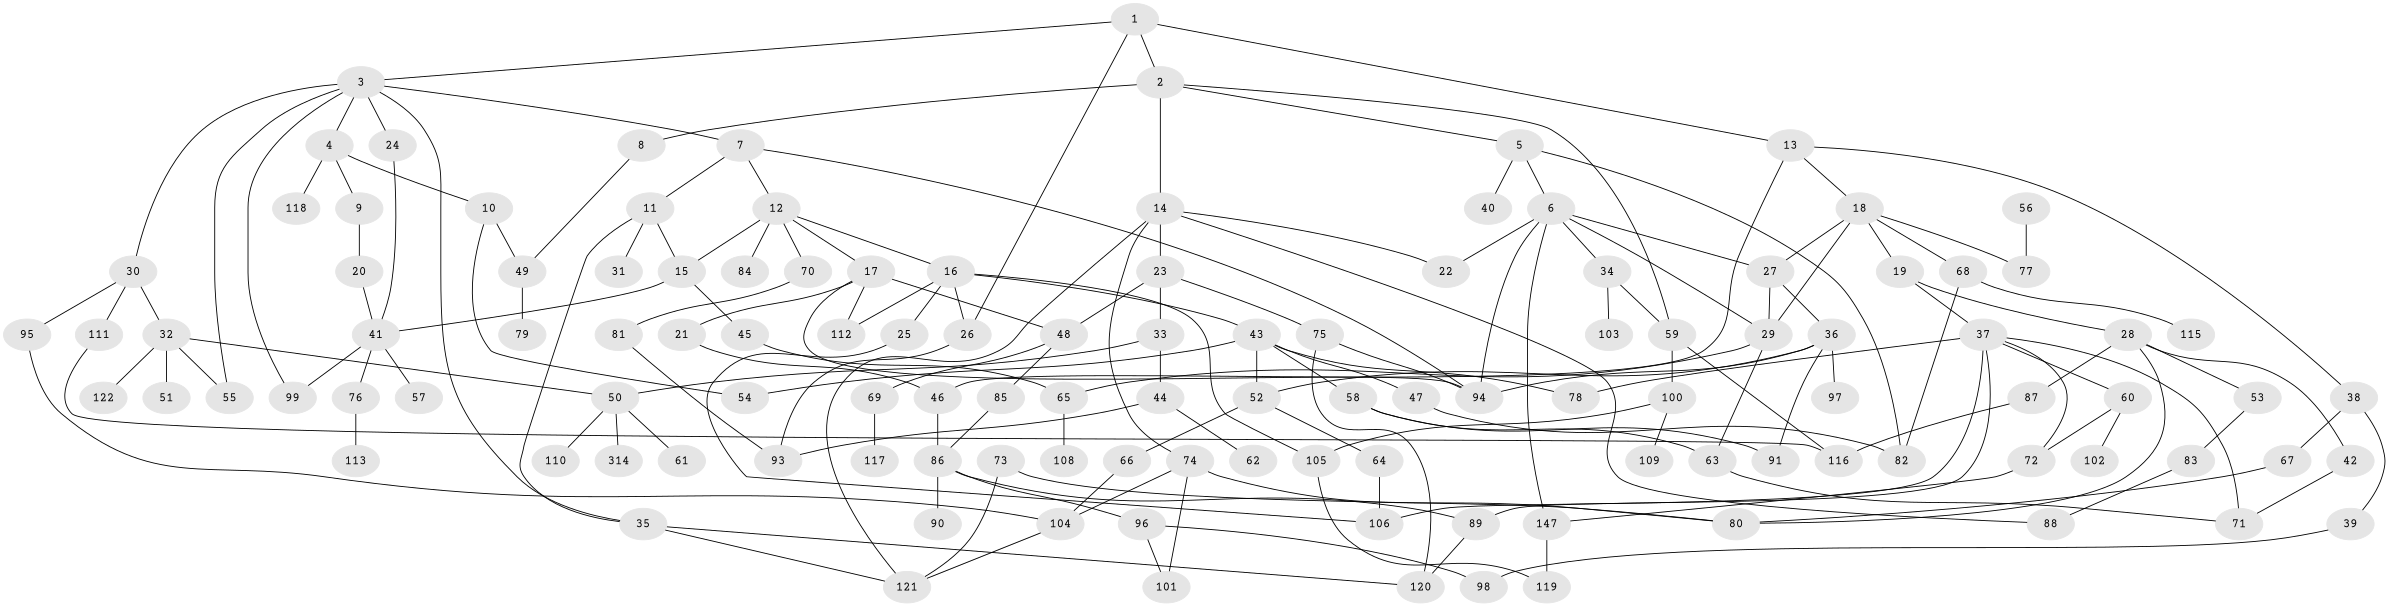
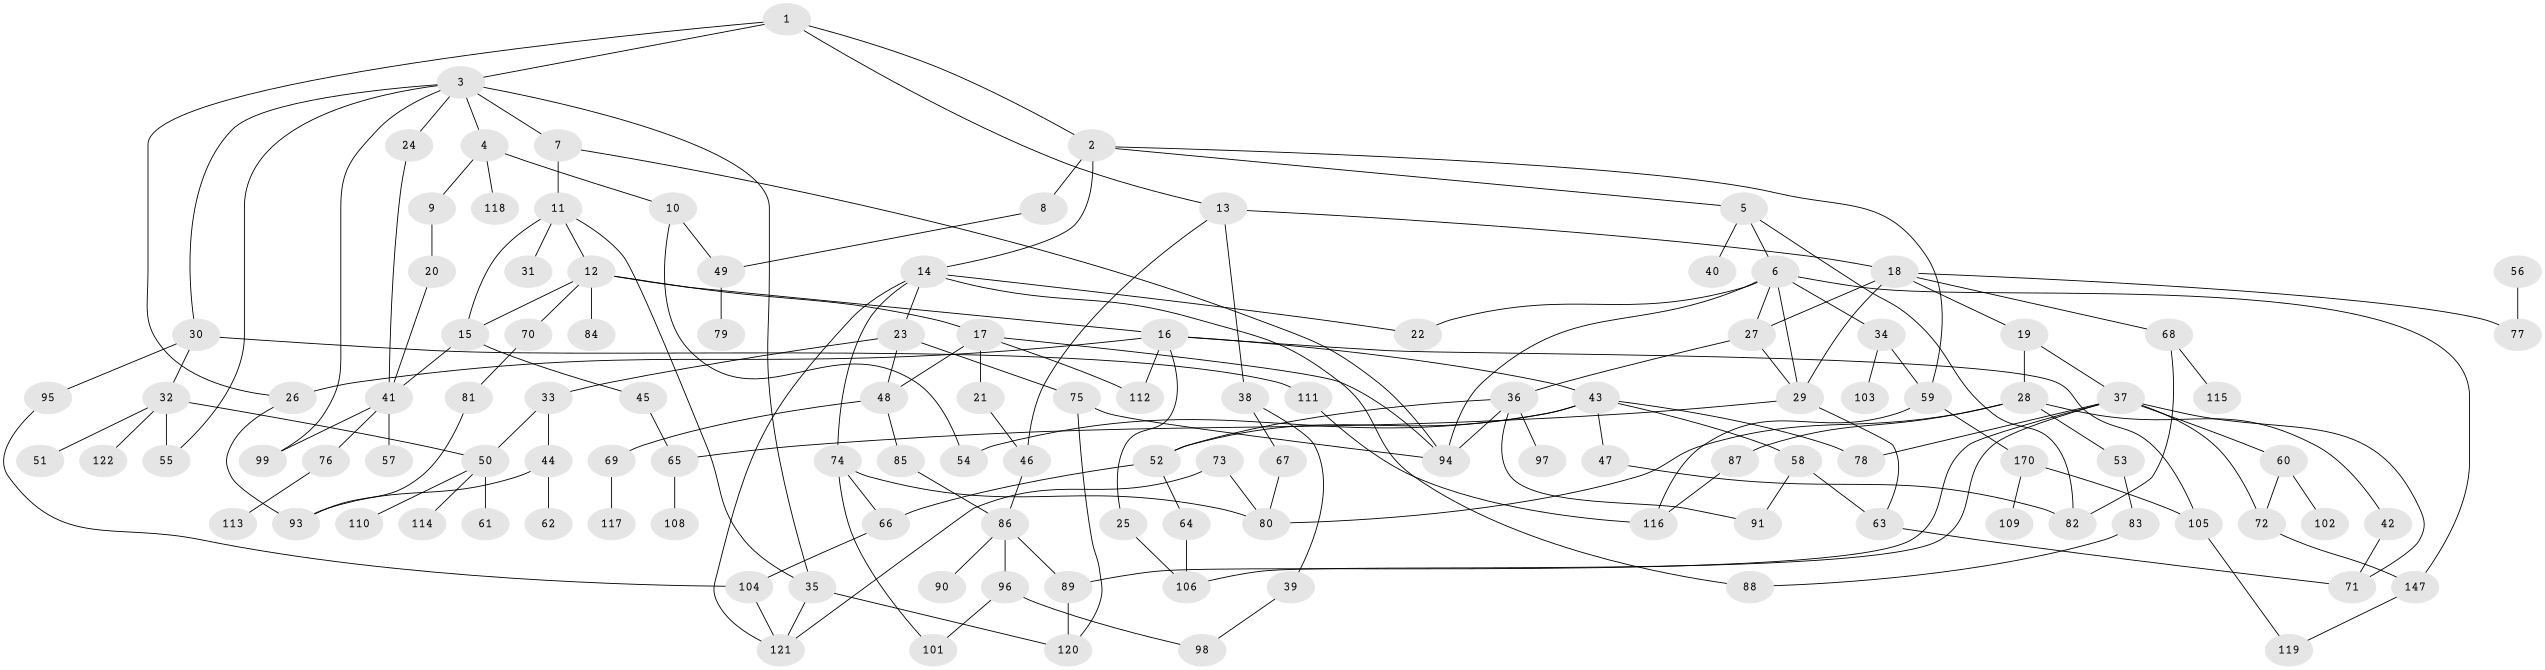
  graph {
    fontname="Courier Prime"
    node [color=gray90 fontname="Courier Prime" style=filled]
    edge [fontname="Courier Prime"]
    1
    2
    3
    13
    26
    5
    8
    14
    59
    4
    7
    24
    30
    35
    99
    55
    18
    38
    46
    93
    6
    40
    82
    49
    22
    23
    74
    88
    121
-   100
+   100 [label=170]
    116
    9
    10
    118
    94
    11
    41
    32
    95
    111
    33
    50
    44
    120
    20
    54
    27
    29
    34
    n50 [label=147]
    36
    65
    63
    103
    119
    12
    15
    31
    79
    73
    80
    16
    17
    70
    84
    45
    25
    43
    105
    112
    21
    48
    81
    19
    68
    77
    39
    67
    86
    75
    104
    101
    57
    76
    106
    52
    78
    47
    58
    69
    85
    28
    37
    115
    42
    53
    87
    91
    97
    56
    60
    71
    72
    89
    83
    108
    90
    96
    51
    122
    61
    110
-   114 [label=314]
+   114
    62
    64
    66
    102
    98
    113
    117
    109
    1 -- 2
    1 -- 3
    1 -- 13
    1 -- 26
    2 -- 5
    2 -- 8
    2 -- 14
    2 -- 59
    3 -- 4
    3 -- 7
    3 -- 24
    3 -- 30
    3 -- 35
    3 -- 99
    3 -- 55
    13 -- 18
    13 -- 38
    13 -- 46
    26 -- 93
    5 -- 6
    5 -- 40
    5 -- 82
    8 -- 49
    14 -- 22
    14 -- 23
    14 -- 74
    14 -- 88
    14 -- 121
    59 -- 100
    59 -- 116
    4 -- 9
    4 -- 10
    4 -- 118
    7 -- 94
    7 -- 11
    24 -- 41
    30 -- 32
    30 -- 95
    30 -- 111
    35 -- 121
    35 -- 120
    18 -- 27
    18 -- 29
    18 -- 19
    18 -- 68
    18 -- 77
    38 -- 39
    38 -- 67
    46 -- 86
    6 -- 22
    6 -- 94
    6 -- 27
    6 -- 29
    6 -- 34
    6 -- n50
    49 -- 79
    23 -- 33
    23 -- 48
    23 -- 75
    74 -- 80
-   74 -- 104
+   74 -- 66
    74 -- 101
    100 -- 105
    100 -- 109
    9 -- 20
    10 -- 49
    10 -- 54
    11 -- 35
-   7 -- 12
+   11 -- 12
    11 -- 15
    11 -- 31
    41 -- 99
    41 -- 57
    41 -- 76
    32 -- 55
    32 -- 50
    32 -- 51
    32 -- 122
    95 -- 104
    111 -- 116
    33 -- 50
    33 -- 44
    50 -- 61
    50 -- 110
    50 -- 114
    44 -- 93
    44 -- 62
    20 -- 41
    27 -- 29
    27 -- 36
    29 -- 65
    29 -- 63
    34 -- 59
    34 -- 103
    n50 -- 119
    36 -- 94
    36 -- 52
    36 -- 91
    36 -- 97
    65 -- 108
    63 -- 71
    12 -- 15
    12 -- 16
    12 -- 17
    12 -- 70
    12 -- 84
    15 -- 41
    15 -- 45
    73 -- 121
    73 -- 80
    16 -- 26
    16 -- 25
    16 -- 43
    16 -- 105
    16 -- 112
    17 -- 94
    17 -- 112
    17 -- 21
    17 -- 48
    70 -- 81
    45 -- 65
    25 -- 106
    43 -- 54
    43 -- 52
    43 -- 78
    43 -- 47
    43 -- 58
    105 -- 119
    21 -- 46
    48 -- 69
    48 -- 85
    81 -- 93
    19 -- 28
    19 -- 37
    68 -- 82
    68 -- 115
    39 -- 98
    67 -- 80
    86 -- 89
    86 -- 90
    86 -- 96
    75 -- 94
    75 -- 120
    104 -- 121
    76 -- 113
    52 -- 64
    52 -- 66
    47 -- 82
    58 -- 63
    58 -- 91
    69 -- 117
    85 -- 86
    28 -- 80
    28 -- 42
    28 -- 53
    28 -- 87
    37 -- 106
    37 -- 78
    37 -- 60
    37 -- 71
    37 -- 72
    37 -- 89
    42 -- 71
    53 -- 83
    87 -- 116
    56 -- 77
    60 -- 72
    60 -- 102
    72 -- n50
    89 -- 120
    83 -- 88
    96 -- 101
    96 -- 98
    64 -- 106
    66 -- 104
  }
